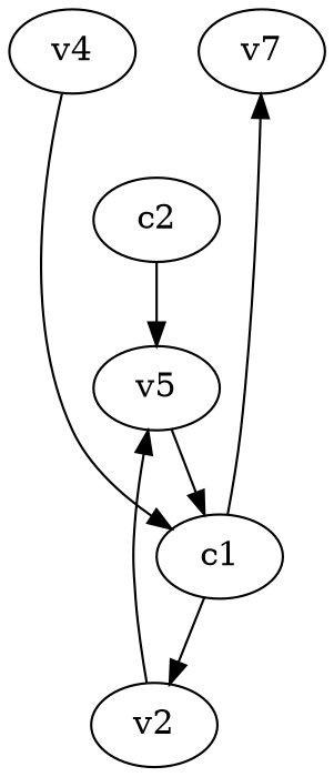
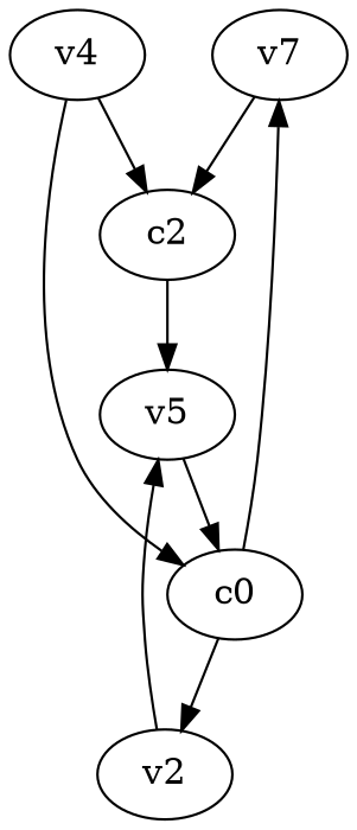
  strict digraph {
    edge [weight=1]
    n1 [label=v7]
-   c1
+   c1 [label=c0]
    v2
    c2
    v5
    v4
+   n1 -> c2
    c1 -> n1
    c1 -> v2
    v2 -> v5
    c2 -> v5
    v5 -> c1
    v4 -> c1
+   v4 -> c2
  }
